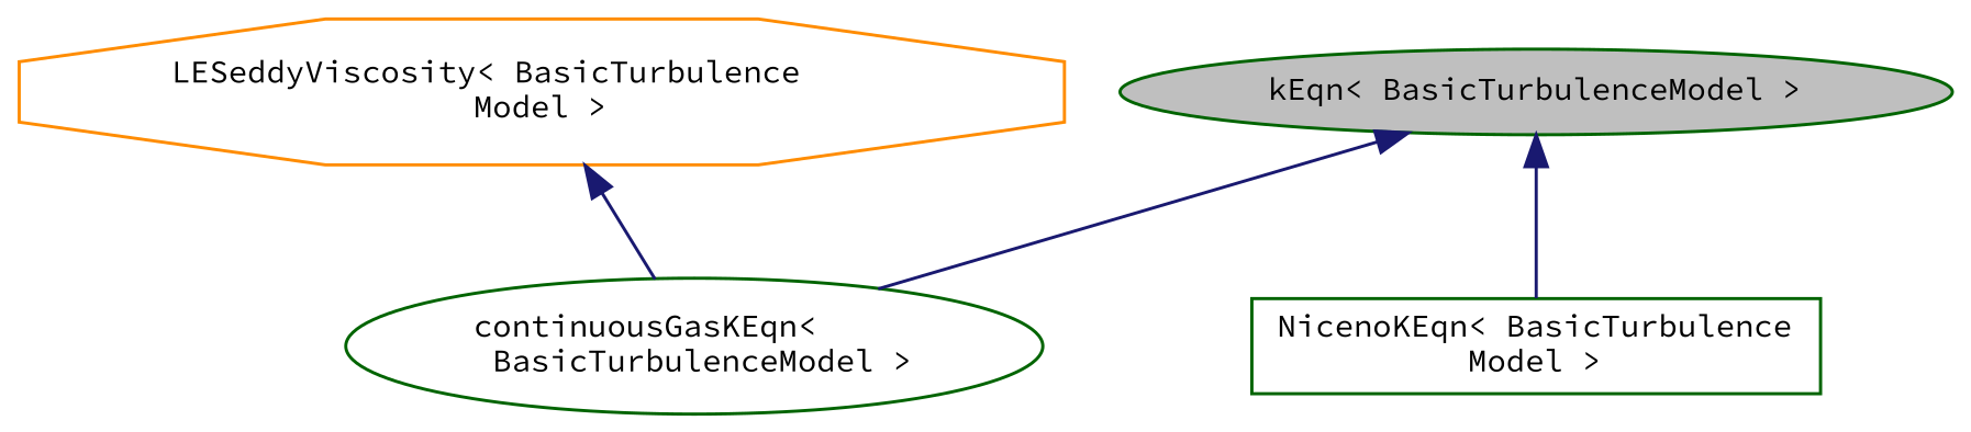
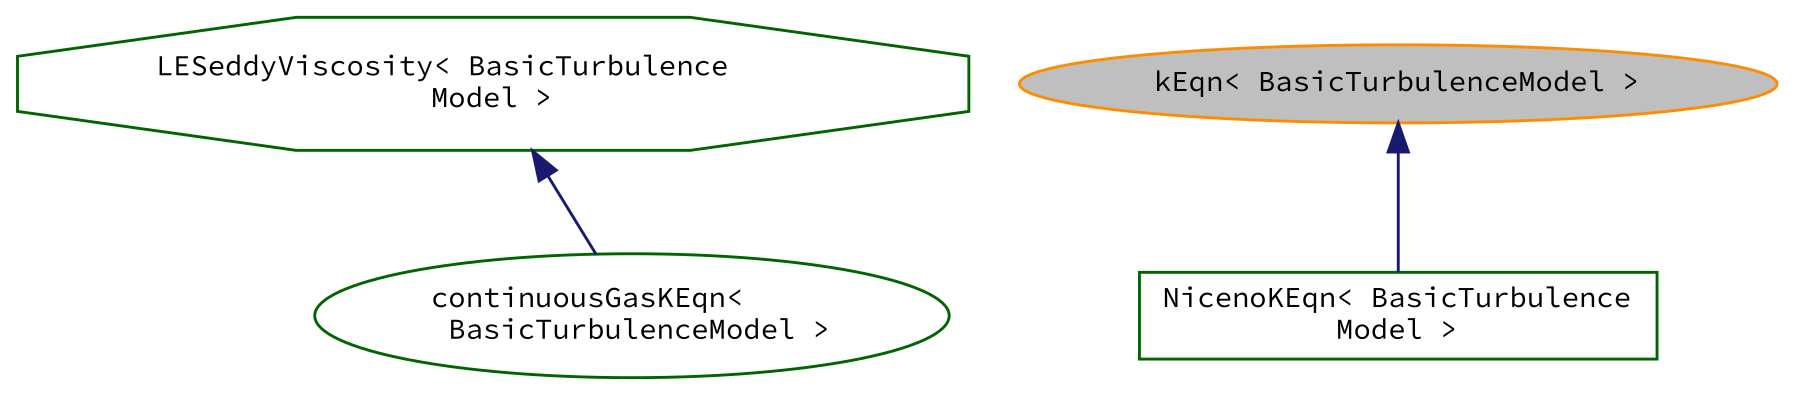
  digraph {
    fontname="Source Code Pro"
    node [color=darkorange fontname="Source Code Pro" fontsize=10 shape=ellipse]
    edge [color=midnightblue dir=back fontname="Source Code Pro" fontsize=10 labelfontname=Helvetica labelfontsize=10 style=solid]
-   n1 [color=darkgreen fillcolor=grey75 fontcolor=black height=0.2 label="kEqn\< BasicTurbulenceModel \>" style=filled width=0.4]
+   n1 [fillcolor=grey75 fontcolor=black height=0.2 label="kEqn\< BasicTurbulenceModel \>" style=filled width=0.4]
    n2 [color=darkgreen height=0.2 label="continuousGasKEqn\<\l BasicTurbulenceModel \>" width=0.4]
    n3 [color=darkgreen height=0.2 label="NicenoKEqn\< BasicTurbulence\lModel \>" shape=box width=0.4]
-   n4 [height=0.2 label="LESeddyViscosity\< BasicTurbulence\lModel \>" shape=octagon width=0.4]
-   n1 -> n2
+   n4 [color=darkgreen height=0.2 label="LESeddyViscosity\< BasicTurbulence\lModel \>" shape=octagon width=0.4]
    n1 -> n3
    n4 -> n2
  }
